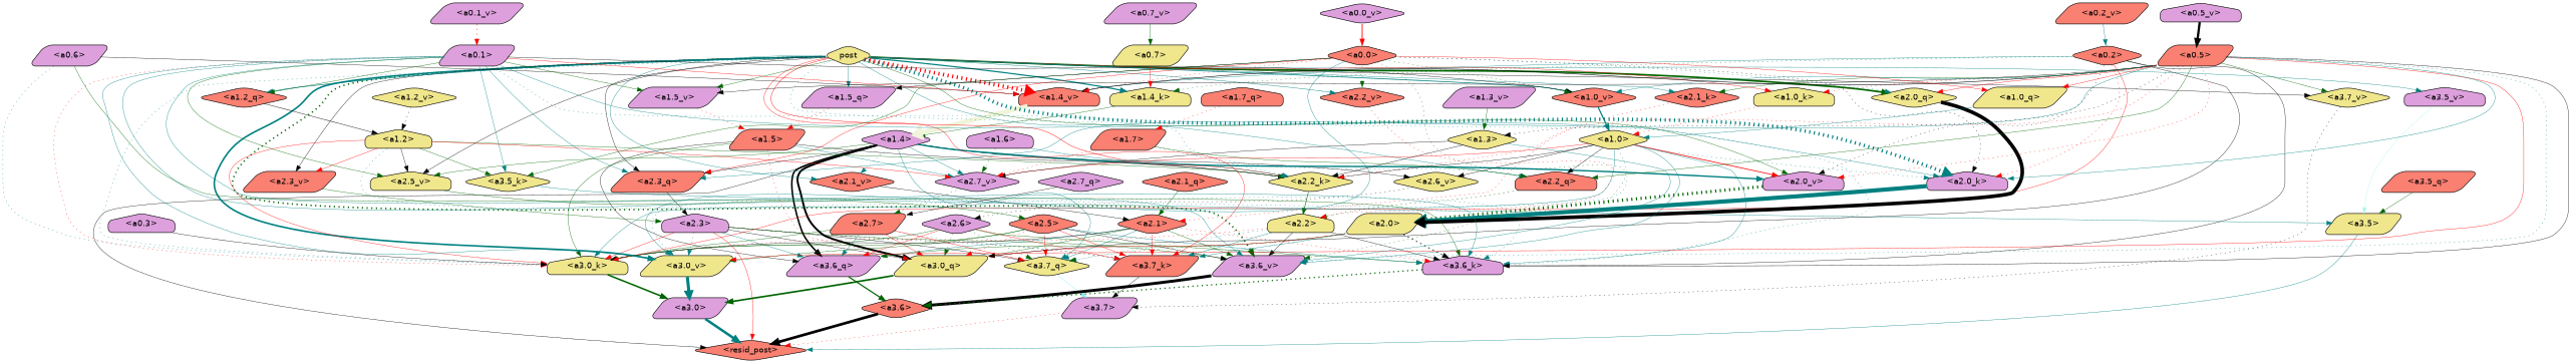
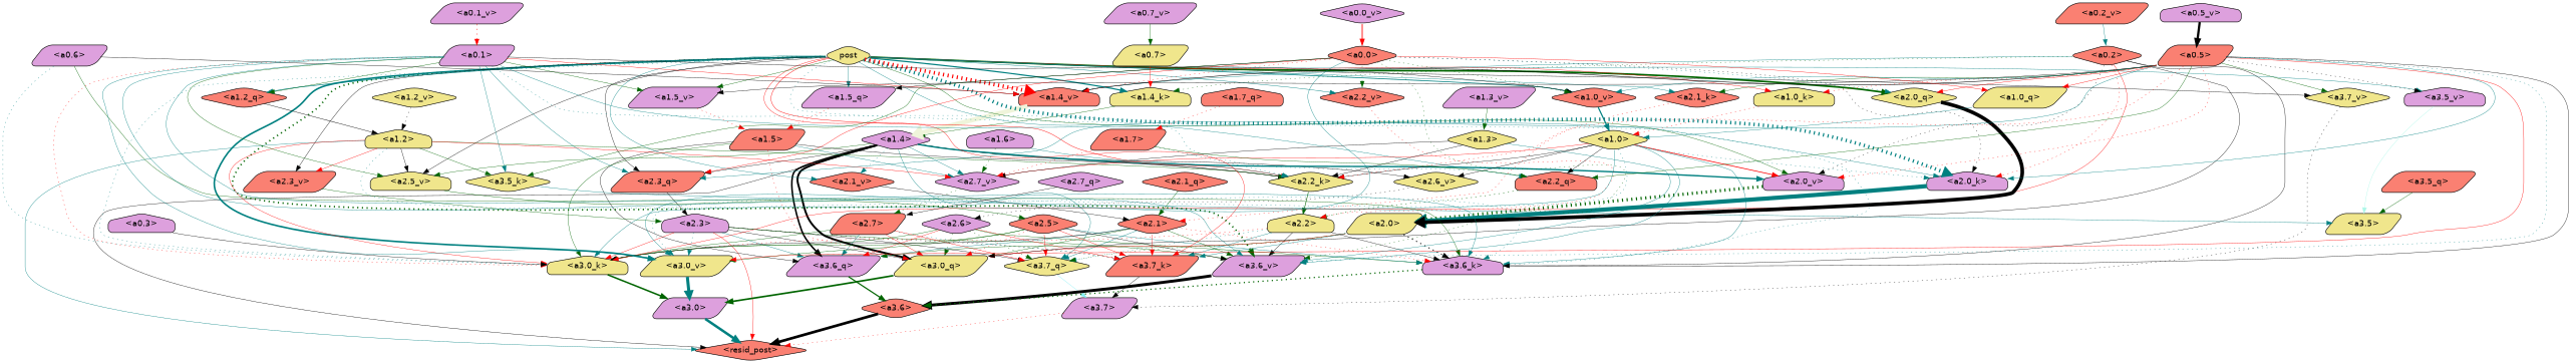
  strict digraph {
    splines=true
    node [color=black fillcolor=plum fontname=Helvetica shape=diamond style="filled, rounded"]
    edge [color=teal penwidth=0.6 style=solid]
    "<a3.7>" [shape=parallelogram]
    "<resid_post>" [fillcolor=salmon]
    "<a3.6>" [fillcolor=salmon]
    "<a3.5>" [fillcolor=khaki shape=parallelogram]
    "<a3.0>" [shape=parallelogram]
    "<a2.3>" [shape=house]
    "<a3.7_q>" [fillcolor=khaki]
    "<a3.6_q>" [shape=parallelogram]
    "<a3.0_q>" [fillcolor=khaki shape=parallelogram]
    "<a3.7_k>" [fillcolor=salmon shape=parallelogram]
    "<a3.0_k>" [fillcolor=khaki shape=house]
    "<a3.6_v>" [shape=parallelogram]
    "<a3.0_v>" [fillcolor=khaki shape=parallelogram]
    "<a1.4>"
    "<a2.3_q>" [fillcolor=salmon shape=parallelogram]
    "<a2.2_k>" [fillcolor=khaki]
    "<a2.7_v>"
    "<a2.6_v>" [fillcolor=khaki]
    "<a2.5_v>" [fillcolor=khaki shape=house]
    "<a2.1_v>" [fillcolor=salmon]
    "<a2.0_v>" [shape=house]
    "<a2.2>" [fillcolor=khaki shape=house]
    "<a2.7>" [fillcolor=salmon shape=parallelogram]
    "<a2.6>"
    "<a2.5>" [fillcolor=salmon]
    "<a2.1>" [fillcolor=salmon]
    "<a2.0>" [fillcolor=khaki shape=parallelogram]
    "<a3.6_k>" [shape=house]
    "<a3.5_q>" [fillcolor=salmon shape=parallelogram]
    "<a3.5_k>" [fillcolor=khaki]
    "<a3.7_v>" [fillcolor=khaki]
    "<a3.5_v>" [shape=house]
    "<a1.5>" [fillcolor=salmon shape=parallelogram]
    "<a0.2>" [fillcolor=salmon]
    "<a2.0_k>" [shape=house]
    "<a1.4_k>" [fillcolor=khaki shape=house]
    "<a1.4_v>" [fillcolor=salmon shape=house]
    n38 [fillcolor=khaki label=post]
    "<a2.2_q>" [fillcolor=salmon shape=house]
    "<a2.0_q>" [fillcolor=khaki]
    "<a2.1_k>" [fillcolor=salmon]
    "<a2.3_v>" [fillcolor=salmon shape=parallelogram]
    "<a2.2_v>" [fillcolor=salmon]
    "<a1.5_q>" [shape=parallelogram]
    "<a1.2_q>" [fillcolor=salmon]
    "<a1.0_k>" [fillcolor=khaki shape=house]
    "<a1.5_v>" [shape=parallelogram]
    "<a1.0_v>" [fillcolor=salmon]
    "<a1.2>" [fillcolor=khaki shape=house]
    "<a1.0>" [fillcolor=khaki]
    "<a0.6>" [shape=parallelogram]
    "<a0.5>" [fillcolor=salmon shape=parallelogram]
    "<a1.0_q>" [fillcolor=khaki shape=parallelogram]
    "<a0.1>" [shape=parallelogram]
    "<a0.0>" [fillcolor=salmon]
    "<a0.3>" [shape=house]
    "<a1.3>" [fillcolor=khaki]
    "<a2.7_q>"
    "<a2.1_q>" [fillcolor=salmon]
    "<a1.7>" [fillcolor=salmon shape=parallelogram]
    "<a1.6>" [shape=house]
    "<a1.7_q>" [fillcolor=salmon shape=house]
    "<a1.3_v>" [shape=parallelogram]
    "<a1.2_v>" [fillcolor=khaki]
    "<a0.7>" [fillcolor=khaki shape=parallelogram]
    "<a0.7_v>" [shape=parallelogram]
    "<a0.5_v>" [shape=house]
    "<a0.2_v>" [fillcolor=salmon shape=parallelogram]
    "<a0.1_v>" [shape=parallelogram]
    "<a0.0_v>"
    "<a3.7>" -> "<resid_post>" [color=red style=dotted]
    "<a3.6>" -> "<resid_post>" [color=black penwidth=4.646730065345764 style=bold]
-   "<a3.5>" -> "<resid_post>"
+   "<a1.2>" -> "<resid_post>"
    "<a3.0>" -> "<resid_post>" [penwidth=4.323132634162903]
    "<a2.3>" -> "<resid_post>" [color=red]
    "<a2.3>" -> "<a3.7_q>" [color=black style=bold]
    "<a2.3>" -> "<a3.6_q>"
    "<a2.3>" -> "<a3.0_q>" [color=black]
    "<a2.3>" -> "<a3.7_k>" [color=black style=dotted]
    "<a2.3>" -> "<a3.0_k>" [color=red style=bold]
    "<a2.3>" -> "<a3.6_v>" [color=darkgreen]
    "<a2.3>" -> "<a3.0_v>" [style=dotted]
    "<a3.7_q>" -> "<a3.7>" [color="#83eef4" style=""]
    "<a3.6_q>" -> "<a3.6>" [color=darkgreen penwidth=2.03758105635643 style=bold]
    "<a3.0_q>" -> "<a3.0>" [color=darkgreen penwidth=2.8638100624084473]
    "<a3.7_k>" -> "<a3.7>" [color=black]
    "<a3.0_k>" -> "<a3.0>" [color=darkgreen penwidth=2.6274144649505615 style=bold]
    "<a3.6_v>" -> "<a3.6>" [color=black penwidth=5.002329230308533 style=bold]
    "<a3.0_v>" -> "<a3.0>" [penwidth=5.188832879066467]
    "<a1.4>" -> "<resid_post>" [color=black]
    "<a1.4>" -> "<a3.7_q>" [style=bold]
    "<a1.4>" -> "<a3.6_q>" [color=black penwidth=2.700703263282776 style=bold]
    "<a1.4>" -> "<a3.0_q>" [color=black penwidth=3.34255850315094 style=bold]
    "<a1.4>" -> "<a2.3_q>" [color=black]
    "<a1.4>" -> "<a2.2_k>" [color=black style=bold]
    "<a1.4>" -> "<a2.7_v>" [style=bold]
    "<a1.4>" -> "<a2.6_v>" [color=black style=bold]
    "<a1.4>" -> "<a2.5_v>" [color=darkgreen]
    "<a1.4>" -> "<a2.1_v>" [style=dotted]
    "<a1.4>" -> "<a2.0_v>" [penwidth=2.387977123260498]
    "<a2.3_q>" -> "<a2.3>" [color=black]
    "<a2.2_k>" -> "<a2.2>" [color=darkgreen penwidth=0.9331893920898438]
    "<a2.7_v>" -> "<a2.7>" [color=darkgreen style=dotted]
    "<a2.6_v>" -> "<a2.6>" [color=black style=dotted]
    "<a2.5_v>" -> "<a2.5>" [color=darkgreen penwidth=0.6657319068908691]
    "<a2.1_v>" -> "<a2.1>" [color=black]
    "<a2.0_v>" -> "<a2.0>" [color=darkgreen penwidth=5.380099236965179 style=dotted]
    "<a2.2>" -> "<a3.7_q>" [style=dotted]
    "<a2.2>" -> "<a3.7_k>" [style=bold]
    "<a2.2>" -> "<a3.0_k>" [color=red style=dotted]
    "<a2.2>" -> "<a3.6_v>" [color=black]
    "<a2.2>" -> "<a3.6_k>" [color=black]
    "<a2.7>" -> "<a3.7_q>" [color=red style=bold]
    "<a2.7>" -> "<a3.6_q>" [style=bold]
    "<a2.7>" -> "<a3.0_q>" [color=red style=bold]
    "<a2.7>" -> "<a3.7_k>" [style=dotted]
    "<a2.7>" -> "<a3.0_k>" [color=darkgreen style=bold]
    "<a2.6>" -> "<a3.7_q>" [color=darkgreen style=dotted]
    "<a2.6>" -> "<a3.6_q>" [color=red]
    "<a2.6>" -> "<a3.0_q>" [color=darkgreen style=dotted]
    "<a2.6>" -> "<a3.7_k>" [color=red style=bold]
    "<a2.6>" -> "<a3.0_k>" [color=darkgreen style=bold]
    "<a2.6>" -> "<a3.6_k>" [color=darkgreen style=bold]
    "<a2.5>" -> "<a3.7_q>" [color=red]
    "<a2.5>" -> "<a3.0_q>" [color=red style=dotted]
    "<a2.5>" -> "<a3.7_k>" [color=red]
    "<a2.5>" -> "<a3.0_k>" [color=darkgreen]
    "<a2.5>" -> "<a3.6_v>" [color=black]
    "<a2.5>" -> "<a3.0_v>" [color=darkgreen]
    "<a2.5>" -> "<a3.6_k>" [style=bold]
    "<a2.1>" -> "<a3.7_q>"
    "<a2.1>" -> "<a3.6_q>"
    "<a2.1>" -> "<a3.0_q>" [color=darkgreen]
    "<a2.1>" -> "<a3.7_k>" [color=red style=bold]
    "<a2.1>" -> "<a3.0_k>" [color=black]
    "<a2.1>" -> "<a3.6_v>" [color=darkgreen]
    "<a2.1>" -> "<a3.6_k>" [color=red style=dotted]
    "<a2.0>" -> "<a3.7_q>" [color=darkgreen style=dotted]
    "<a2.0>" -> "<a3.6_q>" [color=darkgreen style=bold]
    "<a2.0>" -> "<a3.0_q>" [color=red style=bold]
    "<a2.0>" -> "<a3.7_k>" [style=bold]
    "<a2.0>" -> "<a3.6_k>" [color=black penwidth=1.6454488784074783 style=dotted]
    "<a3.6_k>" -> "<a3.6>" [color=darkgreen penwidth=2.174198240041733 style=dotted]
    "<a3.5_q>" -> "<a3.5>" [color=darkgreen]
    "<a3.5_k>" -> "<a3.5>" [style=bold]
    "<a3.7_v>" -> "<a3.7>" [color=black style=dotted]
    "<a3.5_v>" -> "<a3.5>" [color="#acf7e8" style=""]
    "<a1.5>" -> "<a3.6_q>" [color=black]
    "<a1.5>" -> "<a3.0_q>" [color=red style=dotted]
    "<a1.5>" -> "<a3.0_k>" [color=darkgreen]
    "<a1.5>" -> "<a2.2_k>" [color=black]
    "<a1.5>" -> "<a2.7_v>"
    "<a0.2>" -> "<a3.0_q>" [color=black]
    "<a0.2>" -> "<a3.0_k>" [color=red style=bold]
    "<a0.2>" -> "<a2.0_v>" [color=black style=dotted]
    "<a0.2>" -> "<a3.6_k>" [color=black style=bold]
    "<a0.2>" -> "<a2.0_k>" [color=red style=dotted]
    "<a0.2>" -> "<a1.4_k>" [color=darkgreen style=dotted]
    "<a0.2>" -> "<a1.4_v>"
    "<a2.0_k>" -> "<a2.0>" [penwidth=7.158664226531982]
    "<a1.4_k>" -> "<a1.4>" [color=darkgreen style=bold]
    "<a1.4_v>" -> "<a1.4>" [color="#eff4da" penwidth=7.649995803833008 style=""]
    n38 -> "<a3.7_k>" [color=red style=bold]
    n38 -> "<a3.0_k>" [style=dotted]
    n38 -> "<a3.6_v>" [color=darkgreen penwidth=2.8301228284835815 style=dotted]
    n38 -> "<a3.0_v>" [penwidth=2.7660785913467407 style=bold]
    n38 -> "<a2.3_q>" [color=black style=bold]
    n38 -> "<a2.2_k>" [color=red penwidth=0.7099294662475586]
    n38 -> "<a2.5_v>" [color=black]
    n38 -> "<a2.1_v>" [style=bold]
    n38 -> "<a2.0_v>" [color=darkgreen style=bold]
    n38 -> "<a3.6_k>" [style=dotted]
    n38 -> "<a3.7_v>" [color=black style=bold]
    n38 -> "<a3.5_v>" [style=bold]
    n38 -> "<a2.0_k>" [penwidth=6.075345039367676 style=dotted]
    n38 -> "<a1.4_k>" [penwidth=2.043105125427246]
    n38 -> "<a1.4_v>" [color=red penwidth=6.46385931968689 style=dotted]
    n38 -> "<a2.2_q>"
    n38 -> "<a2.0_q>" [color=darkgreen penwidth=2.918822765350342]
    n38 -> "<a2.1_k>"
    n38 -> "<a2.3_v>" [color=black style=bold]
    n38 -> "<a2.2_v>" [penwidth=0.6909599304199219 style=bold]
    n38 -> "<a1.5_q>"
    n38 -> "<a1.2_q>" [penwidth=1.1075286865234375]
    n38 -> "<a1.0_k>" [color=red style=bold]
    n38 -> "<a1.5_v>" [color=darkgreen style=bold]
    n38 -> "<a1.0_v>" [penwidth=1.273291826248169 style=bold]
    "<a2.2_q>" -> "<a2.2>" [color=darkgreen penwidth=0.8114519119262695 style=dotted]
    "<a2.0_q>" -> "<a2.0>" [color=black penwidth=6.2323237657547 style=bold]
    "<a2.1_k>" -> "<a2.1>" [color=red style=dotted]
    "<a2.3_v>" -> "<a2.3>" [color=darkgreen]
    "<a2.2_v>" -> "<a2.2>" [color=red style=dotted]
    "<a1.5_q>" -> "<a1.5>" [color=red style=dotted]
    "<a1.2_q>" -> "<a1.2>" [color=black penwidth=0.6965713500976562]
    "<a1.0_k>" -> "<a1.0>" [color=red style=dotted]
    "<a1.5_v>" -> "<a1.5>" [color=red style=dotted]
    "<a1.0_v>" -> "<a1.0>" [penwidth=2.050852060317993]
    "<a1.2>" -> "<a3.0_k>" [color=red]
    "<a1.2>" -> "<a2.2_k>" [color=darkgreen]
    "<a1.2>" -> "<a2.7_v>" [color=red]
    "<a1.2>" -> "<a2.5_v>" [color=black style=bold]
    "<a1.2>" -> "<a3.6_k>" [style=dotted]
    "<a1.2>" -> "<a3.5_k>" [color=darkgreen]
    "<a1.2>" -> "<a2.3_v>" [color=red]
    "<a1.0>" -> "<a3.0_k>" [style=bold]
    "<a1.0>" -> "<a3.6_v>"
    "<a1.0>" -> "<a3.0_v>" [style=dotted]
    "<a1.0>" -> "<a2.2_k>" [color=black style=bold]
    "<a1.0>" -> "<a2.7_v>" [color=red]
    "<a1.0>" -> "<a2.6_v>" [color=black style=bold]
    "<a1.0>" -> "<a2.0_v>" [color=red penwidth=1.2435333728790283 style=bold]
    "<a1.0>" -> "<a3.6_k>" [style=bold]
    "<a1.0>" -> "<a2.0_k>" [style=dotted]
    "<a1.0>" -> "<a2.2_q>" [color=black]
    "<a0.6>" -> "<a3.0_k>" [style=dotted]
    "<a0.6>" -> "<a3.6_k>" [color=darkgreen style=bold]
    "<a0.6>" -> "<a1.4_v>" [color=black]
    "<a0.5>" -> "<a3.6_v>" [style=dotted]
    "<a0.5>" -> "<a3.0_v>" [color=red penwidth=0.6124261617660522 style=bold]
    "<a0.5>" -> "<a2.3_q>"
    "<a0.5>" -> "<a2.2_k>" [color=red style=dotted]
    "<a0.5>" -> "<a2.0_v>" [color=red style=dotted]
    "<a0.5>" -> "<a3.6_k>" [color=black style=bold]
    "<a0.5>" -> "<a3.7_v>" [color=darkgreen style=bold]
-   "<a0.5>" -> "<a1.3>" [color=black style=dotted]
+   "<a0.5>" -> "<a3.5_v>" [color=black style=dotted]
    "<a0.5>" -> "<a2.0_k>" [penwidth=0.6112704277038574]
    "<a0.5>" -> "<a1.4_v>" [color=black penwidth=0.9145197868347168 style=bold]
    "<a0.5>" -> "<a2.2_q>" [color=darkgreen style=bold]
    "<a0.5>" -> "<a2.0_q>" [color=red]
    "<a0.5>" -> "<a2.1_k>" [color=darkgreen]
    "<a0.5>" -> "<a1.0_k>" [color=red style=dotted]
    "<a0.5>" -> "<a1.5_v>" [color=black style=bold]
    "<a0.5>" -> "<a1.0_v>" [style=bold]
    "<a0.5>" -> "<a1.0_q>" [color=red style=bold]
    "<a1.0_q>" -> "<a1.0>" [style=bold]
    "<a0.1>" -> "<a3.0_k>" [color=red style=dotted]
    "<a0.1>" -> "<a3.6_v>"
    "<a0.1>" -> "<a3.0_v>" [style=bold]
    "<a0.1>" -> "<a2.3_q>"
    "<a0.1>" -> "<a2.5_v>" [color=darkgreen]
    "<a0.1>" -> "<a3.6_k>"
    "<a0.1>" -> "<a3.5_k>"
    "<a0.1>" -> "<a2.0_k>" [style=bold]
    "<a0.1>" -> "<a1.4_v>" [color=red style=bold]
    "<a0.1>" -> "<a2.2_q>" [style=dotted]
    "<a0.1>" -> "<a1.2_q>" [color=darkgreen]
    "<a0.1>" -> "<a1.5_v>" [color=darkgreen style=bold]
    "<a0.1>" -> "<a1.0_v>" [color=black]
    "<a0.0>" -> "<a3.6_v>" [color=darkgreen style=dotted]
    "<a0.0>" -> "<a3.0_v>"
    "<a0.0>" -> "<a2.3_q>" [color=red style=bold]
    "<a0.0>" -> "<a3.5_k>" [color=darkgreen style=bold]
    "<a0.0>" -> "<a2.0_k>" [color=black style=dotted]
    "<a0.0>" -> "<a1.4_v>" [color=red style=dotted]
    "<a0.0>" -> "<a2.0_q>" [style=dotted]
    "<a0.0>" -> "<a2.2_v>" [color=darkgreen style=dotted]
    "<a0.0>" -> "<a1.5_q>" [color=black]
    "<a0.0>" -> "<a1.0_v>" [color=darkgreen style=dotted]
    "<a0.0>" -> "<a1.0_q>" [color=red style=bold]
    "<a0.3>" -> "<a3.0_k>" [color=black style=bold]
    "<a1.3>" -> "<a3.6_v>"
    "<a1.3>" -> "<a2.2_k>" [color=black style=bold]
    "<a1.3>" -> "<a2.7_v>" [color=black style=bold]
    "<a2.7_q>" -> "<a2.7>" [color=black]
    "<a2.1_q>" -> "<a2.1>" [color=darkgreen]
    "<a1.7>" -> "<a2.2_k>" [style=dotted]
    "<a1.7>" -> "<a2.7_v>" [color=red style=dotted]
    "<a1.7>" -> "<a2.2_q>" [color=darkgreen style=bold]
    "<a1.6>" -> "<a2.2_k>" [style=bold]
    "<a1.6>" -> "<a2.7_v>" [color=darkgreen style=dotted]
    "<a1.7_q>" -> "<a1.7>" [color=red style=dotted]
    "<a1.3_v>" -> "<a1.3>" [color=darkgreen]
    "<a1.2_v>" -> "<a1.2>" [color=black style=dotted]
    "<a0.7>" -> "<a1.4_k>" [color=red]
    "<a0.7_v>" -> "<a0.7>" [color=darkgreen style=bold]
    "<a0.5_v>" -> "<a0.5>" [color=black penwidth=3.8846328258514404 style=bold]
    "<a0.2_v>" -> "<a0.2>"
    "<a0.1_v>" -> "<a0.1>" [color=red penwidth=0.8284716606140137 style=dotted]
    "<a0.0_v>" -> "<a0.0>" [color=red penwidth=1.44976806640625 style=bold]
  }
